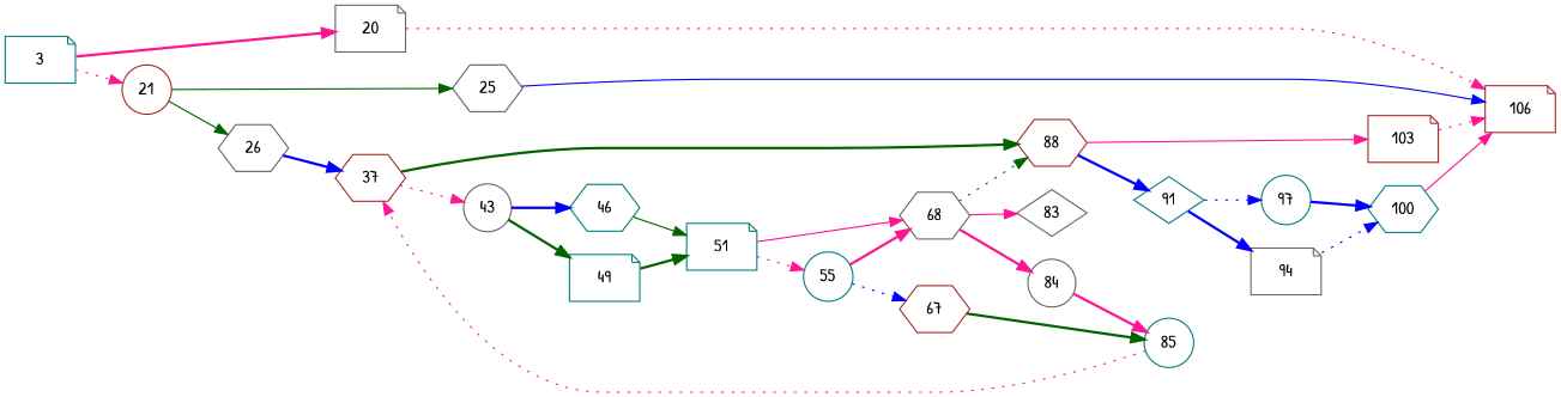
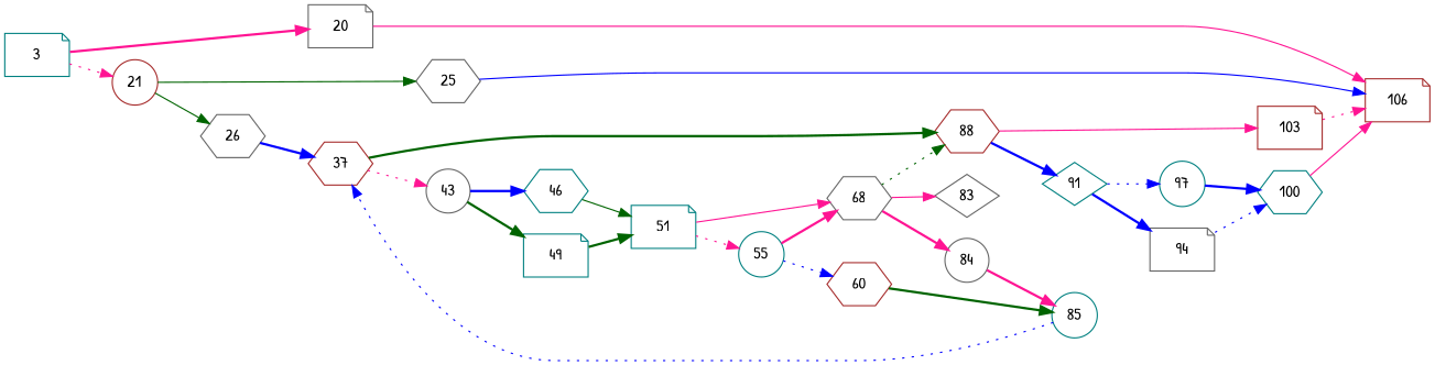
  strict digraph {
    fontname="Patrick Hand"
    rankdir=LR
    node [color=teal fontname="Patrick Hand" shape=hexagon]
    edge [color=deeppink fontname="Patrick Hand" style=bold]
    3 [entry=true shape=note]
    20 [color=gray40 shape=note]
    21 [color=brown shape=circle]
    106 [color=brown shape=note]
    25 [color=gray40]
    26 [color=gray40]
    37 [color=brown]
    43 [color=gray40 shape=circle]
    88 [color=brown]
    46
    49 [shape=note]
    103 [color=brown shape=note]
    91 [shape=diamond]
    51 [shape=note]
    97 [shape=circle]
    94 [color=gray40 shape=note]
    55 [shape=circle]
    68 [color=gray40]
-   67 [color=brown]
+   67 [color=brown label=60]
    83 [color=gray40 shape=diamond]
    84 [color=gray40 shape=circle]
    85 [shape=circle]
    100
    3 -> 20 [cond=true]
    3 -> 21 [cond=false style=dotted]
-   20 -> 106 [style=dotted]
+   20 -> 106 [style=solid]
    21 -> 25 [color=darkgreen cond=true style=solid]
    21 -> 26 [color=darkgreen cond=false style=solid]
    25 -> 106 [color=blue style=solid]
    26 -> 37 [color=blue]
    37 -> 43 [cond=true style=dotted]
    37 -> 88 [color=darkgreen cond=false]
    43 -> 46 [color=blue cond=true]
    43 -> 49 [color=darkgreen cond=false]
    88 -> 103 [cond=true style=solid]
    88 -> 91 [color=blue cond=false]
    46 -> 51 [color=darkgreen style=solid]
    49 -> 51 [color=darkgreen]
    103 -> 106 [style=dotted]
    91 -> 97 [color=blue cond=true style=dotted]
    91 -> 94 [color=blue cond=false]
    51 -> 55 [cond=true style=dotted]
    51 -> 68 [cond=false style=solid]
    97 -> 100 [color=blue]
    94 -> 100 [color=blue style=dotted]
    55 -> 68 [cond=false]
    55 -> 67 [color=blue cond=true style=dotted]
    68 -> 88 [color=darkgreen style=dotted]
    68 -> 83 [cond=true style=solid]
    68 -> 84 [cond=false]
    67 -> 85 [color=darkgreen]
    84 -> 85
-   85 -> 37 [style=dotted]
+   85 -> 37 [color=blue style=dotted]
    100 -> 106 [style=solid]
  }
